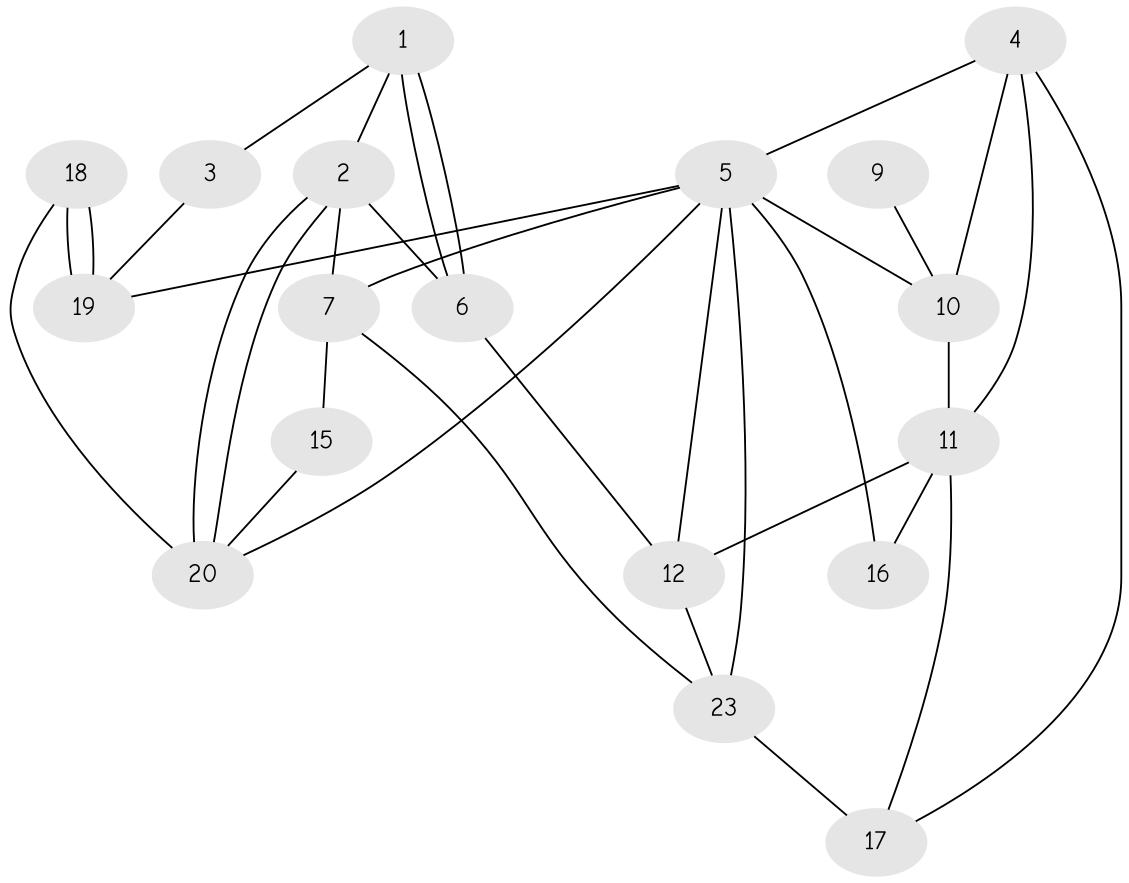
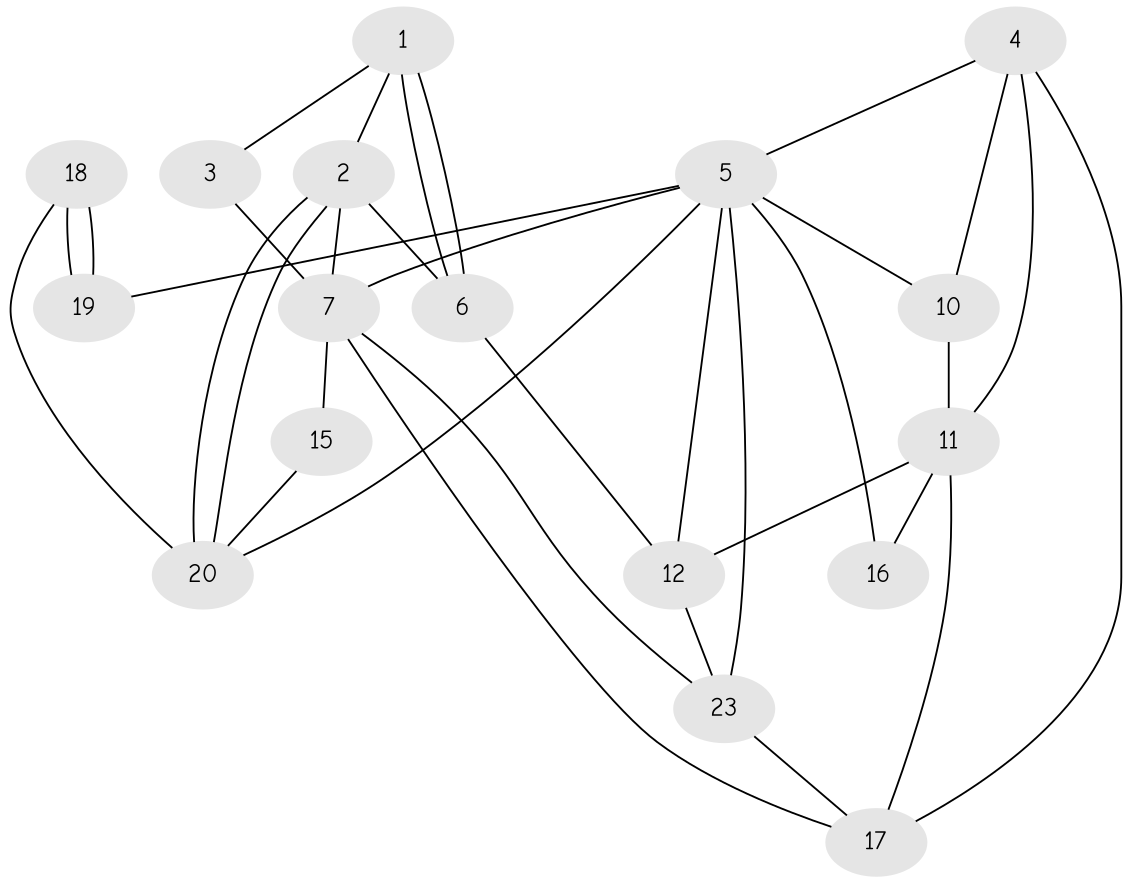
  graph {
    fontname="Comic Neue"
    node [color=gray90 fontname="Comic Neue" style=filled]
    edge [fontname="Comic Neue"]
    1
    2
    3
    6
    7
    20
    19
    12
    17
    n10 [label=23]
    15
    4
    5
    10
    11
    16
-   9
    18
    1 -- 2
    1 -- 3
    1 -- 6
    1 -- 6
    2 -- 6
    2 -- 7
    2 -- 20
    2 -- 20
-   3 -- 19
+   3 -- 7
    6 -- 12
+   7 -- 17
    7 -- n10
    7 -- 15
    12 -- n10
    n10 -- 17
    15 -- 20
    4 -- 17
    4 -- 5
    4 -- 10
    4 -- 11
    5 -- 7
    5 -- 20
    5 -- 19
    5 -- 12
    5 -- n10
    5 -- 10
    5 -- 16
    10 -- 11
    11 -- 12
    11 -- 17
    11 -- 16
-   9 -- 10
    18 -- 20
    18 -- 19
    18 -- 19
  }
